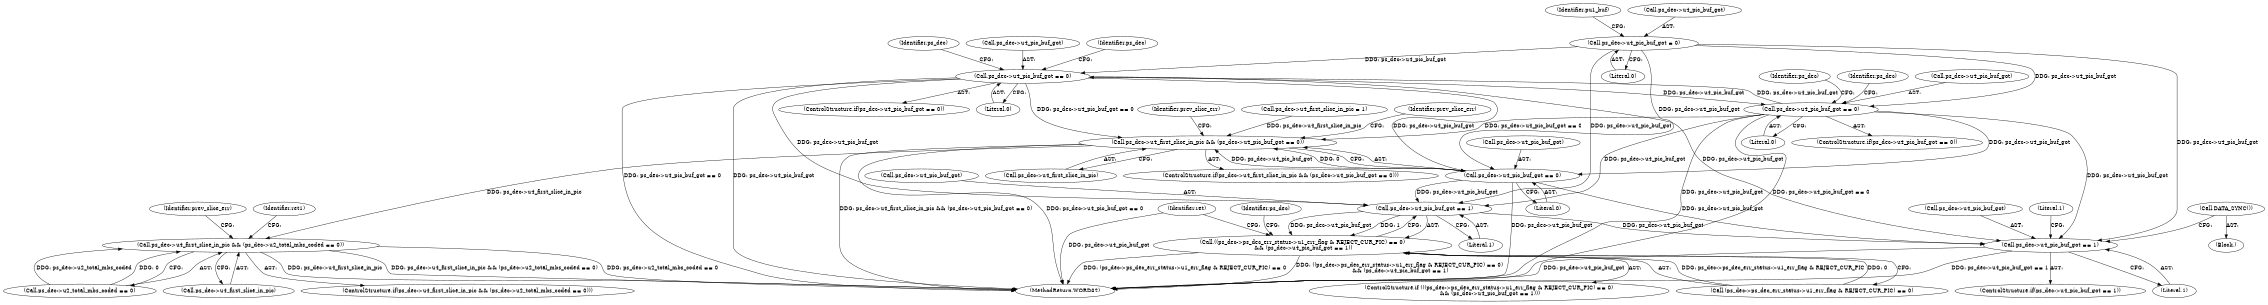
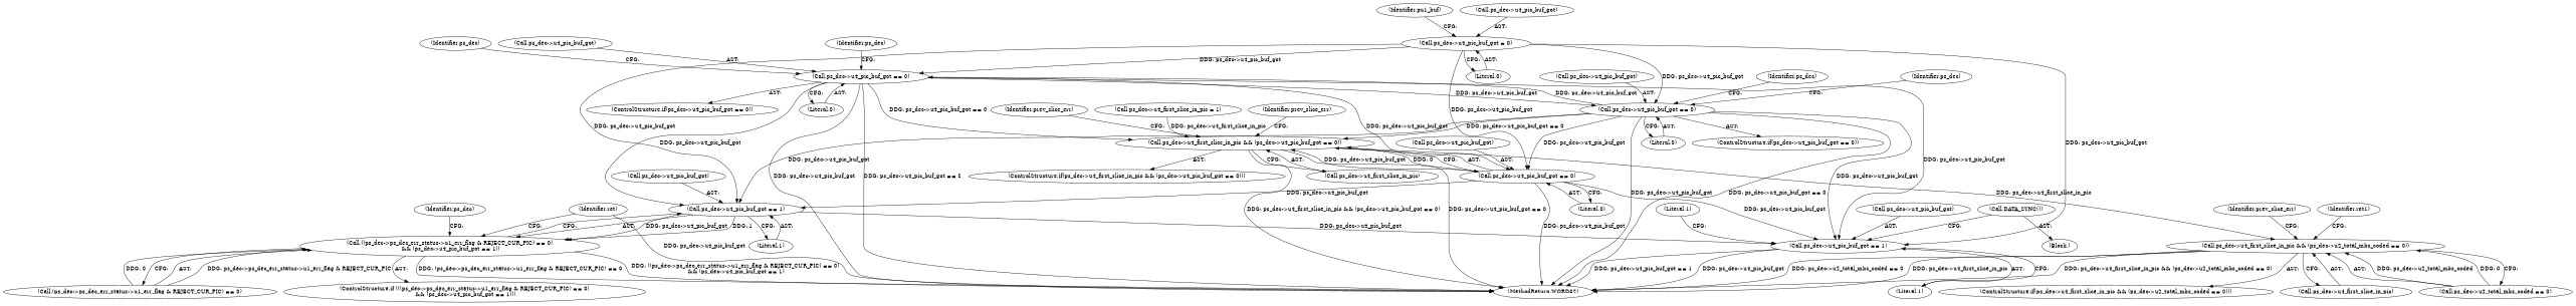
  digraph {
    n1 [label="(Call,ps_dec->u4_pic_buf_got == 0)"]
    n2 [label="(Call,ps_dec->u4_pic_buf_got == 0)"]
    n3 [label="(Call,ps_dec->u4_first_slice_in_pic && (ps_dec->u4_pic_buf_got == 0))"]
    n4 [label="(Call,ps_dec->u4_pic_buf_got == 0)"]
    n5 [label="(Call,ps_dec->u4_pic_buf_got == 1)"]
    n6 [label="(Call,ps_dec->u4_pic_buf_got == 1)"]
    n7 [label="(MethodReturn,WORD32)"]
    n8 [label="(ControlStructure,if(ps_dec->u4_pic_buf_got == 0))"]
    n9 [label="(Literal,0)"]
    n10 [label="(Literal,0)"]
    n11 [label="(ControlStructure,if(ps_dec->u4_pic_buf_got == 0))"]
    n12 [label="(Call,ps_dec->u4_first_slice_in_pic && (ps_dec->u2_total_mbs_coded == 0))"]
    n13 [label="(Call,ps_dec->u4_first_slice_in_pic)"]
    n14 [label="(ControlStructure,if(ps_dec->u4_first_slice_in_pic && (ps_dec->u4_pic_buf_got == 0)))"]
    n15 [label="(Literal,0)"]
    n16 [label="(Call,((ps_dec->ps_dec_err_status->u1_err_flag & REJECT_CUR_PIC) == 0)\n && (ps_dec->u4_pic_buf_got == 1))"]
    n17 [label="(Literal,1)"]
-   n18 [label="(ControlStructure,if(ps_dec->u4_pic_buf_got == 1))"]
    n19 [label="(Literal,1)"]
    n20 [label="(Call,ps_dec->u4_pic_buf_got = 0)"]
    n21 [label="(Literal,0)"]
    n22 [label="(Block,)"]
    n23 [label="(Call,ps_dec->u2_total_mbs_coded == 0)"]
    n24 [label="(Call,ps_dec->u4_first_slice_in_pic)"]
    n25 [label="(ControlStructure,if(ps_dec->u4_first_slice_in_pic && (ps_dec->u2_total_mbs_coded == 0)))"]
    n26 [label="(Call,(ps_dec->ps_dec_err_status->u1_err_flag & REJECT_CUR_PIC) == 0)"]
    n27 [label="(ControlStructure,if (((ps_dec->ps_dec_err_status->u1_err_flag & REJECT_CUR_PIC) == 0)\n && (ps_dec->u4_pic_buf_got == 1)))"]
    n28 [label="(Identifier,ps_dec)"]
    n29 [label="(Identifier,prev_slice_err)"]
    n30 [label="(Call,ps_dec->u4_pic_buf_got)"]
    n31 [label="(Call,ps_dec->u4_pic_buf_got)"]
    n32 [label="(Identifier,ret)"]
    n33 [label="(Identifier,ps_dec)"]
    n34 [label="(Identifier,prev_slice_err)"]
    n35 [label="(Call,ps_dec->u4_pic_buf_got)"]
    n36 [label="(Call,DATA_SYNC())"]
    n37 [label="(Identifier,ps_dec)"]
    n38 [label="(Identifier,pu1_buf)"]
    n39 [label="(Literal,1)"]
    n40 [label="(Identifier,ret1)"]
    n41 [label="(Call,ps_dec->u4_first_slice_in_pic = 1)"]
    n42 [label="(Call,ps_dec->u4_pic_buf_got)"]
    n43 [label="(Call,ps_dec->u4_pic_buf_got)"]
    n44 [label="(Call,ps_dec->u4_pic_buf_got)"]
    n45 [label="(Identifier,prev_slice_err)"]
    n46 [label="(Identifier,ps_dec)"]
    n47 [label="(Identifier,ps_dec)"]
    n1 -> n2 [label="DDG: ps_dec->u4_pic_buf_got"]
    n1 -> n3 [label="DDG: ps_dec->u4_pic_buf_got == 0"]
    n1 -> n4 [label="DDG: ps_dec->u4_pic_buf_got"]
    n1 -> n5 [label="DDG: ps_dec->u4_pic_buf_got"]
    n1 -> n6 [label="DDG: ps_dec->u4_pic_buf_got"]
    n1 -> n7 [label="DDG: ps_dec->u4_pic_buf_got"]
    n1 -> n7 [label="DDG: ps_dec->u4_pic_buf_got == 0"]
    n1 -> n8 [label="AST: "]
    n1 -> n9 [label="CFG: "]
    n2 -> n1 [label="DDG: ps_dec->u4_pic_buf_got"]
    n2 -> n3 [label="DDG: ps_dec->u4_pic_buf_got == 0"]
    n2 -> n4 [label="DDG: ps_dec->u4_pic_buf_got"]
    n2 -> n5 [label="DDG: ps_dec->u4_pic_buf_got"]
    n2 -> n6 [label="DDG: ps_dec->u4_pic_buf_got"]
    n2 -> n7 [label="DDG: ps_dec->u4_pic_buf_got"]
    n2 -> n7 [label="DDG: ps_dec->u4_pic_buf_got == 0"]
    n2 -> n10 [label="CFG: "]
    n2 -> n11 [label="AST: "]
    n3 -> n4 [label="CFG: "]
    n3 -> n7 [label="DDG: ps_dec->u4_first_slice_in_pic && (ps_dec->u4_pic_buf_got == 0)"]
    n3 -> n7 [label="DDG: ps_dec->u4_pic_buf_got == 0"]
    n3 -> n12 [label="DDG: ps_dec->u4_first_slice_in_pic"]
    n3 -> n13 [label="CFG: "]
    n3 -> n14 [label="AST: "]
    n4 -> n3 [label="AST: "]
    n4 -> n3 [label="DDG: ps_dec->u4_pic_buf_got"]
    n4 -> n3 [label="DDG: 0"]
    n4 -> n5 [label="DDG: ps_dec->u4_pic_buf_got"]
    n4 -> n6 [label="DDG: ps_dec->u4_pic_buf_got"]
    n4 -> n7 [label="DDG: ps_dec->u4_pic_buf_got"]
    n4 -> n15 [label="CFG: "]
    n5 -> n6 [label="DDG: ps_dec->u4_pic_buf_got"]
    n5 -> n16 [label="AST: "]
    n5 -> n16 [label="DDG: ps_dec->u4_pic_buf_got"]
    n5 -> n16 [label="DDG: 1"]
    n5 -> n17 [label="CFG: "]
    n6 -> n7 [label="DDG: ps_dec->u4_pic_buf_got"]
    n6 -> n7 [label="DDG: ps_dec->u4_pic_buf_got == 1"]
-   n6 -> n18 [label="AST: "]
    n6 -> n19 [label="CFG: "]
    n9 -> n1 [label="AST: "]
    n10 -> n2 [label="AST: "]
    n12 -> n7 [label="DDG: ps_dec->u4_first_slice_in_pic"]
    n12 -> n7 [label="DDG: ps_dec->u4_first_slice_in_pic && (ps_dec->u2_total_mbs_coded == 0)"]
    n12 -> n7 [label="DDG: ps_dec->u2_total_mbs_coded == 0"]
    n12 -> n23 [label="CFG: "]
    n12 -> n24 [label="CFG: "]
    n12 -> n25 [label="AST: "]
    n13 -> n3 [label="AST: "]
    n15 -> n4 [label="AST: "]
    n16 -> n5 [label="CFG: "]
    n16 -> n7 [label="DDG: (ps_dec->ps_dec_err_status->u1_err_flag & REJECT_CUR_PIC) == 0"]
    n16 -> n7 [label="DDG: ((ps_dec->ps_dec_err_status->u1_err_flag & REJECT_CUR_PIC) == 0)\n && (ps_dec->u4_pic_buf_got == 1)"]
    n16 -> n26 [label="CFG: "]
    n16 -> n27 [label="AST: "]
    n17 -> n5 [label="AST: "]
    n19 -> n6 [label="AST: "]
    n20 -> n1 [label="DDG: ps_dec->u4_pic_buf_got"]
    n20 -> n2 [label="DDG: ps_dec->u4_pic_buf_got"]
    n20 -> n4 [label="DDG: ps_dec->u4_pic_buf_got"]
    n20 -> n5 [label="DDG: ps_dec->u4_pic_buf_got"]
    n20 -> n6 [label="DDG: ps_dec->u4_pic_buf_got"]
    n20 -> n21 [label="CFG: "]
    n21 -> n20 [label="AST: "]
    n23 -> n12 [label="AST: "]
    n23 -> n12 [label="DDG: ps_dec->u2_total_mbs_coded"]
    n23 -> n12 [label="DDG: 0"]
    n24 -> n12 [label="AST: "]
    n26 -> n16 [label="AST: "]
    n26 -> n16 [label="DDG: ps_dec->ps_dec_err_status->u1_err_flag & REJECT_CUR_PIC"]
    n26 -> n16 [label="DDG: 0"]
    n28 -> n1 [label="CFG: "]
    n29 -> n12 [label="CFG: "]
    n30 -> n5 [label="AST: "]
    n31 -> n6 [label="AST: "]
    n32 -> n7 [label="DDG: ps_dec->u4_pic_buf_got"]
    n32 -> n16 [label="CFG: "]
    n33 -> n2 [label="CFG: "]
    n34 -> n3 [label="CFG: "]
    n35 -> n1 [label="AST: "]
    n36 -> n6 [label="CFG: "]
    n36 -> n22 [label="AST: "]
    n37 -> n2 [label="CFG: "]
    n38 -> n20 [label="CFG: "]
    n39 -> n6 [label="CFG: "]
    n40 -> n12 [label="CFG: "]
    n41 -> n3 [label="DDG: ps_dec->u4_first_slice_in_pic"]
    n42 -> n2 [label="AST: "]
    n43 -> n20 [label="AST: "]
    n44 -> n4 [label="AST: "]
    n45 -> n3 [label="CFG: "]
    n46 -> n1 [label="CFG: "]
    n47 -> n16 [label="CFG: "]
  }
